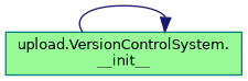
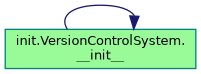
  digraph {
    rankdir=LR
-   n1 [color=teal fillcolor=palegreen fontcolor=black fontname=Helvetica fontsize=10 height=0.2 label="upload.VersionControlSystem.\l__init__" shape=record style=filled width=0.4]
+   n1 [color=teal fillcolor=palegreen fontcolor=black fontname=Helvetica fontsize=10 height=0.2 label="init.VersionControlSystem.\l__init__" shape=record style=filled width=0.4]
    n1 -> n1 [color=midnightblue fontname=Helvetica fontsize=10 labelfontname=Helvetica labelfontsize=10 style=solid arrowhead=normal]
  }
